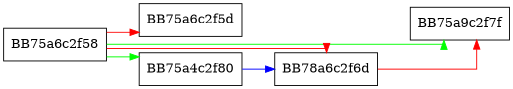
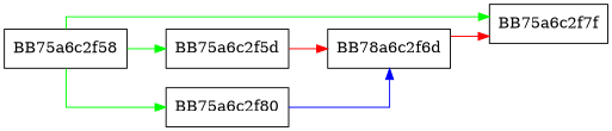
  digraph {
    rankdir=LR
    splines=ortho
    node [shape=box]
    edge [color=red]
    BB75a6c2f58
-   BB75a6c2f7f [label=BB75a9c2f7f]
+   BB75a6c2f7f
    BB75a6c2f5d
-   BB75a6c2f80 [label=BB75a4c2f80]
+   BB75a6c2f80
    n5 [label=BB78a6c2f6d]
    BB75a6c2f58 -> BB75a6c2f7f [color=green]
-   BB75a6c2f58 -> BB75a6c2f5d
+   BB75a6c2f58 -> BB75a6c2f5d [color=green]
    BB75a6c2f58 -> BB75a6c2f80 [color=green]
-   BB75a6c2f58 -> n5
+   BB75a6c2f5d -> n5
    BB75a6c2f80 -> n5 [color=blue]
    n5 -> BB75a6c2f7f
  }
